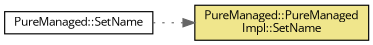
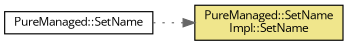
  digraph {
    rankdir=LR
    fontname="Open Sans"
    node [color=black fontname="Open Sans" fontsize=10 shape=record style=filled]
    n1 [fillcolor=white fontcolor=black height=0.2 label="PureManaged::SetName" width=0.4]
-   n2 [fillcolor=khaki height=0.2 label="PureManaged::PureManaged\lImpl::SetName" width=0.4]
+   n2 [fillcolor=khaki height=0.2 label="PureManaged::SetName\lImpl::SetName" width=0.4]
    n1 -> n2 [color=gray40 fontname="Open Sans" fontsize=10 labelfontname=Helvetica labelfontsize=10 style=dotted arrowhead=normal]
  }
